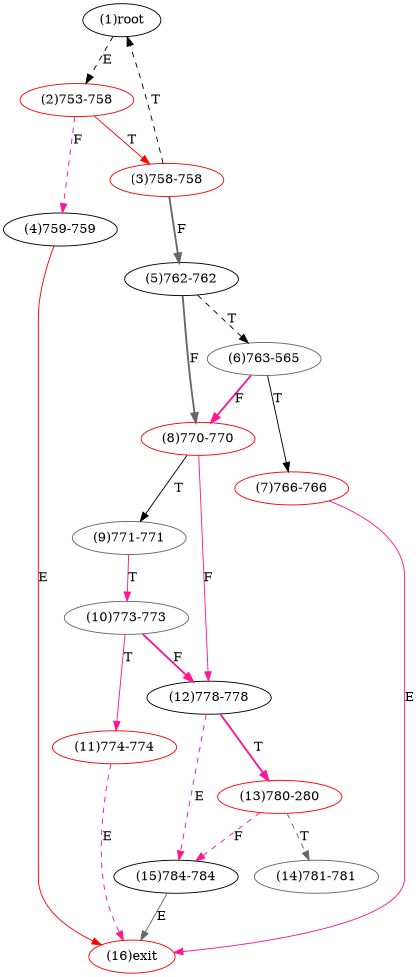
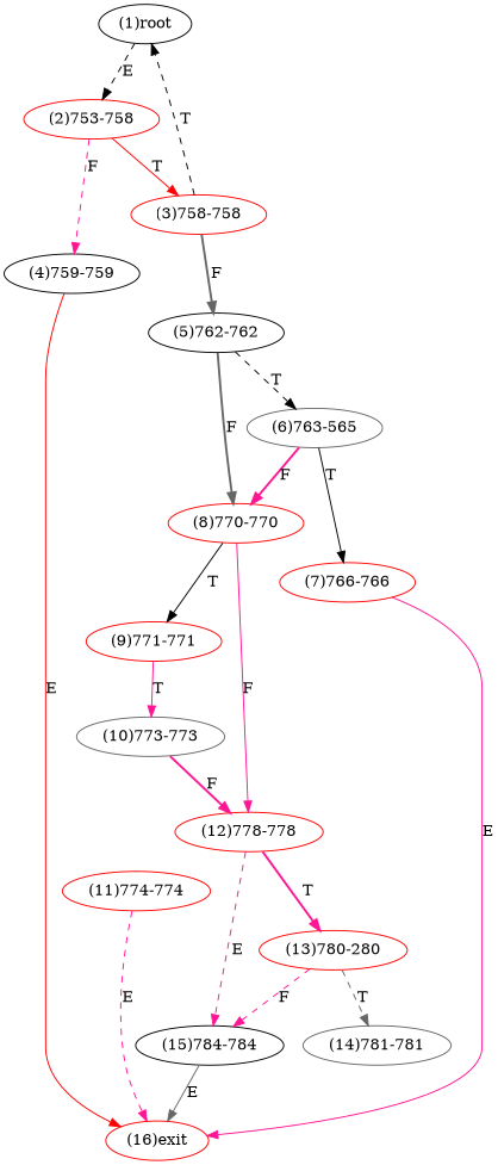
  digraph {
    node [color=red]
    edge [color=deeppink style=solid]
    n1 [color=black label="(1)root"]
    n2 [label="(2)753-758"]
    n3 [label="(3)758-758"]
    n4 [color=black label="(4)759-759"]
    n5 [color=black label="(5)762-762"]
    n6 [label="(16)exit"]
    n7 [color=gray40 label="(6)763-565"]
    n8 [label="(8)770-770"]
    n9 [label="(7)766-766"]
-   n10 [color=gray40 label="(9)771-771"]
-   n11 [color=black label="(12)778-778"]
+   n10 [label="(9)771-771"]
+   n11 [label="(12)778-778"]
    n12 [color=gray40 label="(10)773-773"]
    n13 [label="(13)780-280"]
    n14 [color=black label="(15)784-784"]
    n15 [label="(11)774-774"]
    n16 [color=gray40 label="(14)781-781"]
    n1 -> n2 [color=black label=E style=dashed]
    n2 -> n3 [color=red label=T]
    n2 -> n4 [label=F style=dashed]
    n3 -> n1 [color=black label=T style=dashed]
    n3 -> n5 [color=gray40 label=F style=bold]
    n4 -> n6 [color=red label=E]
    n5 -> n7 [color=black label=T style=dashed]
    n5 -> n8 [color=gray40 label=F style=bold]
    n7 -> n8 [label=F style=bold]
    n7 -> n9 [color=black label=T]
    n8 -> n10 [color=black label=T]
    n8 -> n11 [label=F]
    n9 -> n6 [label=E]
    n10 -> n12 [label=T]
    n11 -> n13 [label=T style=bold]
    n11 -> n14 [label=E style=dashed]
    n12 -> n11 [label=F style=bold]
-   n12 -> n15 [label=T]
    n13 -> n14 [label=F style=dashed]
    n13 -> n16 [color=gray40 label=T style=dashed]
    n14 -> n6 [color=gray40 label=E]
    n15 -> n6 [label=E style=dashed]
  }
